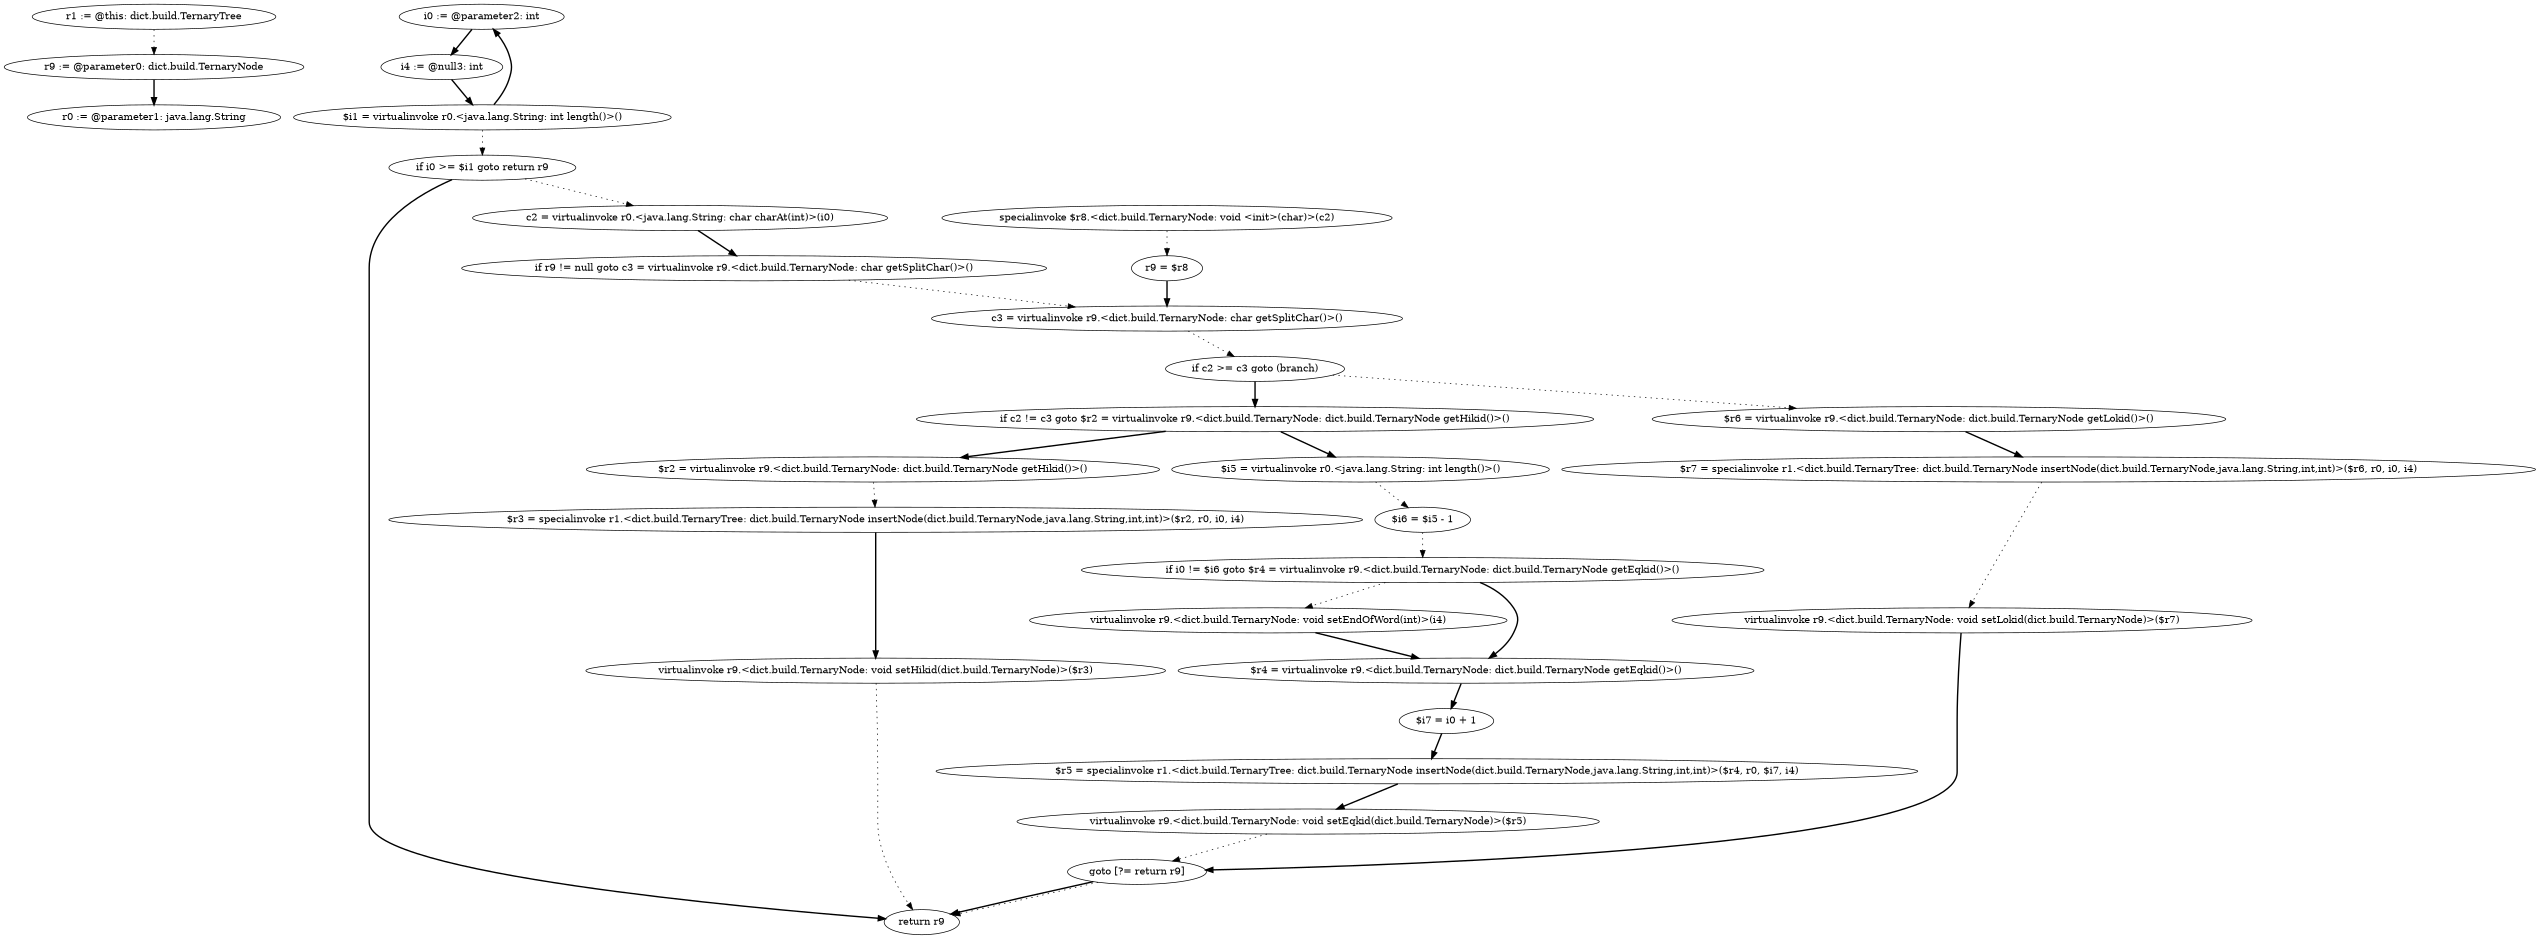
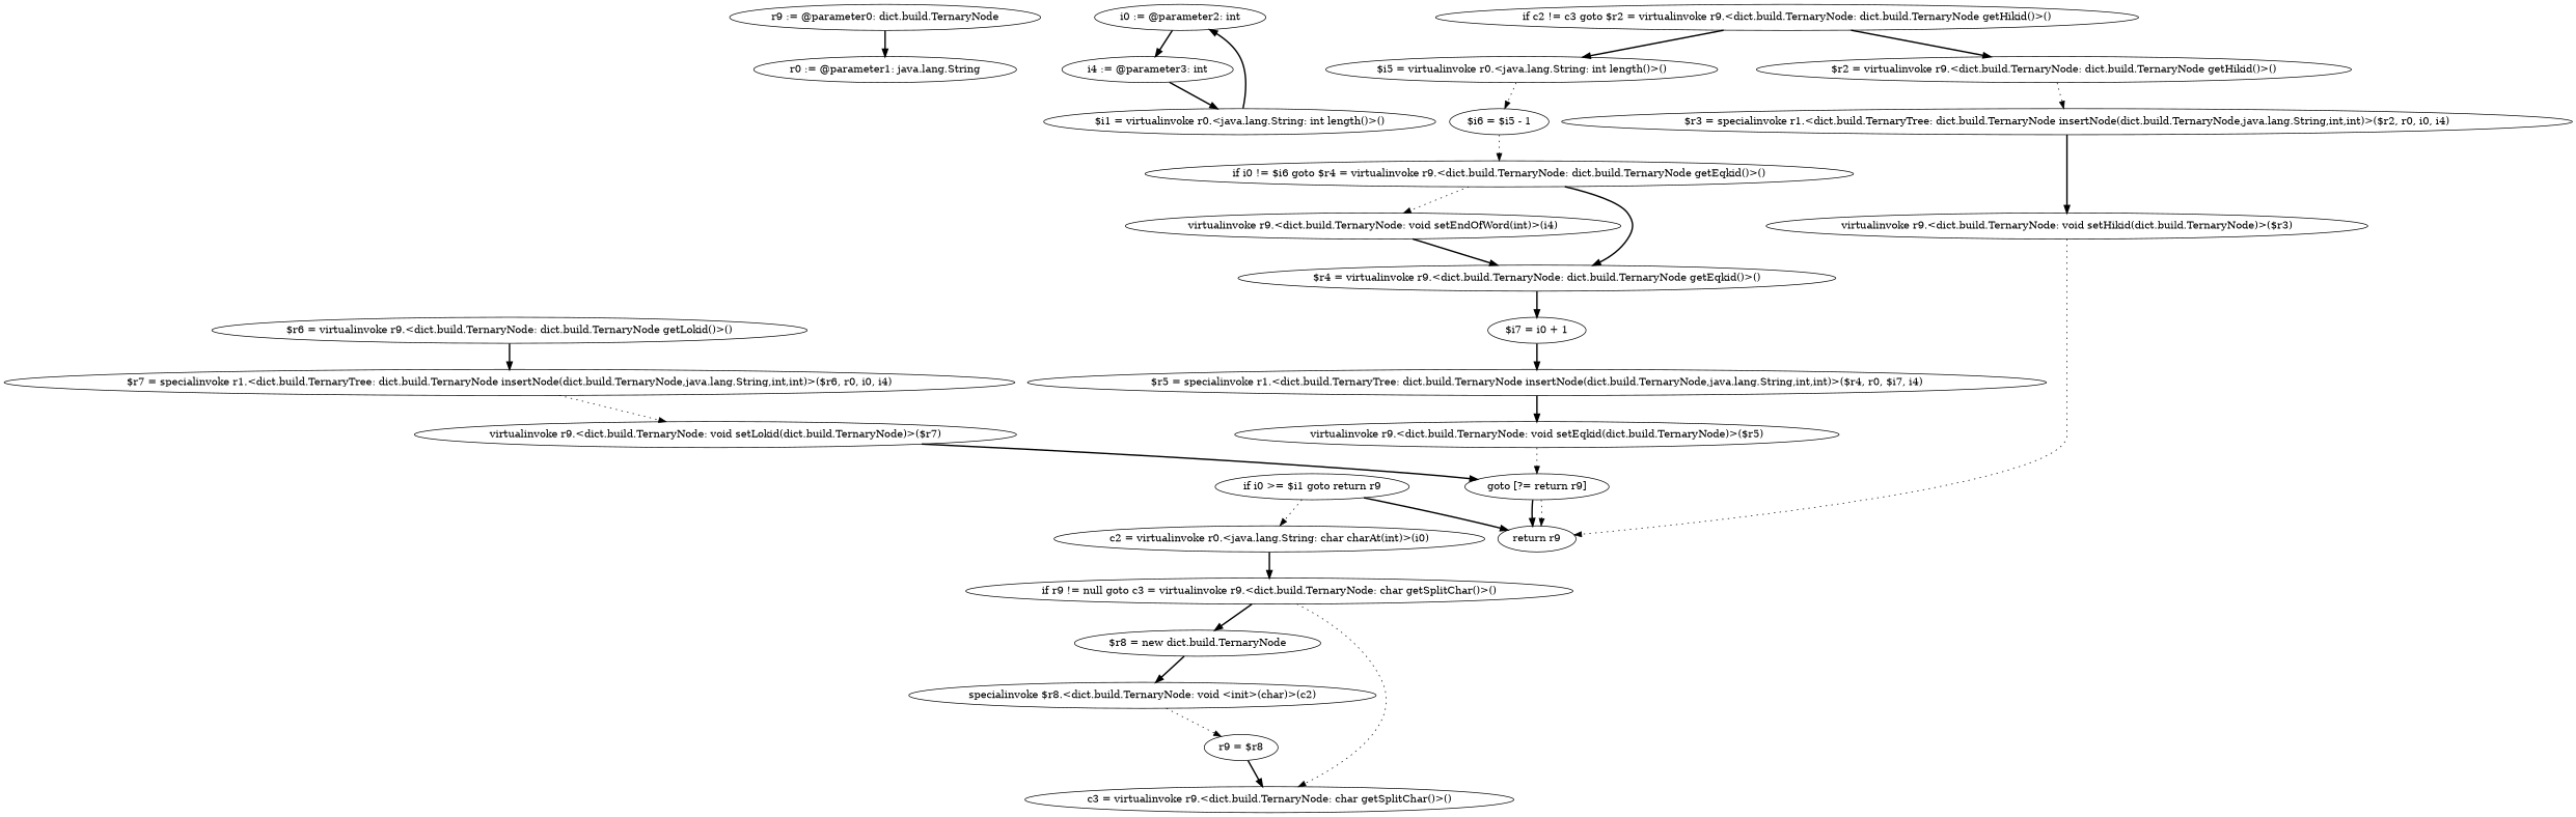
  digraph {
    edge [style=bold]
-   "r1 := @this: dict.build.TernaryTree"
    "r9 := @parameter0: dict.build.TernaryNode"
    "r0 := @parameter1: java.lang.String"
    "i0 := @parameter2: int"
-   "i4 := @parameter3: int" [label="i4 := @null3: int"]
+   "i4 := @parameter3: int"
    "$i1 = virtualinvoke r0.<java.lang.String: int length()>()"
    "if i0 >= $i1 goto return r9"
    "c2 = virtualinvoke r0.<java.lang.String: char charAt(int)>(i0)"
    "return r9"
    "if r9 != null goto c3 = virtualinvoke r9.<dict.build.TernaryNode: char getSplitChar()>()"
+   "$r8 = new dict.build.TernaryNode"
    "c3 = virtualinvoke r9.<dict.build.TernaryNode: char getSplitChar()>()"
    "specialinvoke $r8.<dict.build.TernaryNode: void <init>(char)>(c2)"
-   "if c2 >= c3 goto (branch)"
    "r9 = $r8"
    "$r6 = virtualinvoke r9.<dict.build.TernaryNode: dict.build.TernaryNode getLokid()>()"
    "if c2 != c3 goto $r2 = virtualinvoke r9.<dict.build.TernaryNode: dict.build.TernaryNode getHikid()>()"
    "$r7 = specialinvoke r1.<dict.build.TernaryTree: dict.build.TernaryNode insertNode(dict.build.TernaryNode,java.lang.String,int,int)>($r6, r0, i0, i4)"
    "$i5 = virtualinvoke r0.<java.lang.String: int length()>()"
    "$r2 = virtualinvoke r9.<dict.build.TernaryNode: dict.build.TernaryNode getHikid()>()"
    "virtualinvoke r9.<dict.build.TernaryNode: void setLokid(dict.build.TernaryNode)>($r7)"
    "goto [?= return r9]"
    "$i6 = $i5 - 1"
    "$r3 = specialinvoke r1.<dict.build.TernaryTree: dict.build.TernaryNode insertNode(dict.build.TernaryNode,java.lang.String,int,int)>($r2, r0, i0, i4)"
    "if i0 != $i6 goto $r4 = virtualinvoke r9.<dict.build.TernaryNode: dict.build.TernaryNode getEqkid()>()"
    "virtualinvoke r9.<dict.build.TernaryNode: void setEndOfWord(int)>(i4)"
    "$r4 = virtualinvoke r9.<dict.build.TernaryNode: dict.build.TernaryNode getEqkid()>()"
    "$i7 = i0 + 1"
    "$r5 = specialinvoke r1.<dict.build.TernaryTree: dict.build.TernaryNode insertNode(dict.build.TernaryNode,java.lang.String,int,int)>($r4, r0, $i7, i4)"
    "virtualinvoke r9.<dict.build.TernaryNode: void setEqkid(dict.build.TernaryNode)>($r5)"
    "virtualinvoke r9.<dict.build.TernaryNode: void setHikid(dict.build.TernaryNode)>($r3)"
-   "r1 := @this: dict.build.TernaryTree" -> "r9 := @parameter0: dict.build.TernaryNode" [style=dotted]
    "r9 := @parameter0: dict.build.TernaryNode" -> "r0 := @parameter1: java.lang.String"
    "i0 := @parameter2: int" -> "i4 := @parameter3: int"
    "i4 := @parameter3: int" -> "$i1 = virtualinvoke r0.<java.lang.String: int length()>()"
    "$i1 = virtualinvoke r0.<java.lang.String: int length()>()" -> "i0 := @parameter2: int"
-   "$i1 = virtualinvoke r0.<java.lang.String: int length()>()" -> "if i0 >= $i1 goto return r9" [style=dotted]
    "if i0 >= $i1 goto return r9" -> "c2 = virtualinvoke r0.<java.lang.String: char charAt(int)>(i0)" [style=dotted]
    "if i0 >= $i1 goto return r9" -> "return r9"
    "c2 = virtualinvoke r0.<java.lang.String: char charAt(int)>(i0)" -> "if r9 != null goto c3 = virtualinvoke r9.<dict.build.TernaryNode: char getSplitChar()>()"
+   "if r9 != null goto c3 = virtualinvoke r9.<dict.build.TernaryNode: char getSplitChar()>()" -> "$r8 = new dict.build.TernaryNode"
    "if r9 != null goto c3 = virtualinvoke r9.<dict.build.TernaryNode: char getSplitChar()>()" -> "c3 = virtualinvoke r9.<dict.build.TernaryNode: char getSplitChar()>()" [style=dotted]
-   "c3 = virtualinvoke r9.<dict.build.TernaryNode: char getSplitChar()>()" -> "if c2 >= c3 goto (branch)" [style=dotted]
+   "$r8 = new dict.build.TernaryNode" -> "specialinvoke $r8.<dict.build.TernaryNode: void <init>(char)>(c2)"
    "specialinvoke $r8.<dict.build.TernaryNode: void <init>(char)>(c2)" -> "r9 = $r8" [style=dotted]
-   "if c2 >= c3 goto (branch)" -> "$r6 = virtualinvoke r9.<dict.build.TernaryNode: dict.build.TernaryNode getLokid()>()" [style=dotted]
-   "if c2 >= c3 goto (branch)" -> "if c2 != c3 goto $r2 = virtualinvoke r9.<dict.build.TernaryNode: dict.build.TernaryNode getHikid()>()"
    "r9 = $r8" -> "c3 = virtualinvoke r9.<dict.build.TernaryNode: char getSplitChar()>()"
    "$r6 = virtualinvoke r9.<dict.build.TernaryNode: dict.build.TernaryNode getLokid()>()" -> "$r7 = specialinvoke r1.<dict.build.TernaryTree: dict.build.TernaryNode insertNode(dict.build.TernaryNode,java.lang.String,int,int)>($r6, r0, i0, i4)"
    "if c2 != c3 goto $r2 = virtualinvoke r9.<dict.build.TernaryNode: dict.build.TernaryNode getHikid()>()" -> "$i5 = virtualinvoke r0.<java.lang.String: int length()>()"
    "if c2 != c3 goto $r2 = virtualinvoke r9.<dict.build.TernaryNode: dict.build.TernaryNode getHikid()>()" -> "$r2 = virtualinvoke r9.<dict.build.TernaryNode: dict.build.TernaryNode getHikid()>()"
    "$r7 = specialinvoke r1.<dict.build.TernaryTree: dict.build.TernaryNode insertNode(dict.build.TernaryNode,java.lang.String,int,int)>($r6, r0, i0, i4)" -> "virtualinvoke r9.<dict.build.TernaryNode: void setLokid(dict.build.TernaryNode)>($r7)" [style=dotted]
    "$i5 = virtualinvoke r0.<java.lang.String: int length()>()" -> "$i6 = $i5 - 1" [style=dotted]
    "$r2 = virtualinvoke r9.<dict.build.TernaryNode: dict.build.TernaryNode getHikid()>()" -> "$r3 = specialinvoke r1.<dict.build.TernaryTree: dict.build.TernaryNode insertNode(dict.build.TernaryNode,java.lang.String,int,int)>($r2, r0, i0, i4)" [style=dotted]
    "virtualinvoke r9.<dict.build.TernaryNode: void setLokid(dict.build.TernaryNode)>($r7)" -> "goto [?= return r9]"
    "goto [?= return r9]" -> "return r9"
    "goto [?= return r9]" -> "return r9" [style=dotted]
    "$i6 = $i5 - 1" -> "if i0 != $i6 goto $r4 = virtualinvoke r9.<dict.build.TernaryNode: dict.build.TernaryNode getEqkid()>()" [style=dotted]
    "$r3 = specialinvoke r1.<dict.build.TernaryTree: dict.build.TernaryNode insertNode(dict.build.TernaryNode,java.lang.String,int,int)>($r2, r0, i0, i4)" -> "virtualinvoke r9.<dict.build.TernaryNode: void setHikid(dict.build.TernaryNode)>($r3)"
    "if i0 != $i6 goto $r4 = virtualinvoke r9.<dict.build.TernaryNode: dict.build.TernaryNode getEqkid()>()" -> "virtualinvoke r9.<dict.build.TernaryNode: void setEndOfWord(int)>(i4)" [style=dotted]
    "if i0 != $i6 goto $r4 = virtualinvoke r9.<dict.build.TernaryNode: dict.build.TernaryNode getEqkid()>()" -> "$r4 = virtualinvoke r9.<dict.build.TernaryNode: dict.build.TernaryNode getEqkid()>()"
    "virtualinvoke r9.<dict.build.TernaryNode: void setEndOfWord(int)>(i4)" -> "$r4 = virtualinvoke r9.<dict.build.TernaryNode: dict.build.TernaryNode getEqkid()>()"
    "$r4 = virtualinvoke r9.<dict.build.TernaryNode: dict.build.TernaryNode getEqkid()>()" -> "$i7 = i0 + 1"
    "$i7 = i0 + 1" -> "$r5 = specialinvoke r1.<dict.build.TernaryTree: dict.build.TernaryNode insertNode(dict.build.TernaryNode,java.lang.String,int,int)>($r4, r0, $i7, i4)"
    "$r5 = specialinvoke r1.<dict.build.TernaryTree: dict.build.TernaryNode insertNode(dict.build.TernaryNode,java.lang.String,int,int)>($r4, r0, $i7, i4)" -> "virtualinvoke r9.<dict.build.TernaryNode: void setEqkid(dict.build.TernaryNode)>($r5)"
    "virtualinvoke r9.<dict.build.TernaryNode: void setEqkid(dict.build.TernaryNode)>($r5)" -> "goto [?= return r9]" [style=dotted]
    "virtualinvoke r9.<dict.build.TernaryNode: void setHikid(dict.build.TernaryNode)>($r3)" -> "return r9" [style=dotted]
  }
